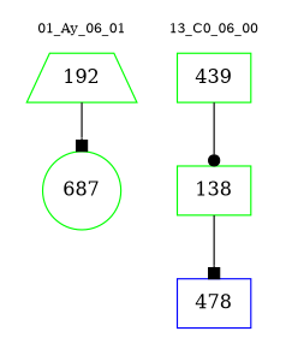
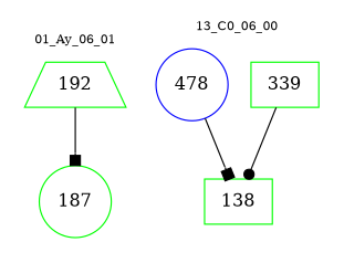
  digraph {
    node [color=green shape=circle]
    edge [arrowhead=box color=black]
    n1 [label=192 shape=trapezium]
-   n2 [label=687]
-   n3 [label=439 shape=box]
+   n2 [label=187]
+   n3 [label=339 shape=box]
    n4 [label=138 shape=box]
-   n5 [color=blue label=478 shape=box]
+   n5 [color=blue label=478]
    subgraph cluster_1 {
      color=white
      fontsize=10
      label="01_Ay_06_01"
      n1
      n2
    }
    subgraph cluster_2 {
      color=white
      fontsize=10
      label="13_C0_06_00"
      n3
      n4
      n5
    }
    n1 -> n2
    n3 -> n4 [arrowhead=dot]
-   n4 -> n5
+   n5 -> n4
  }
